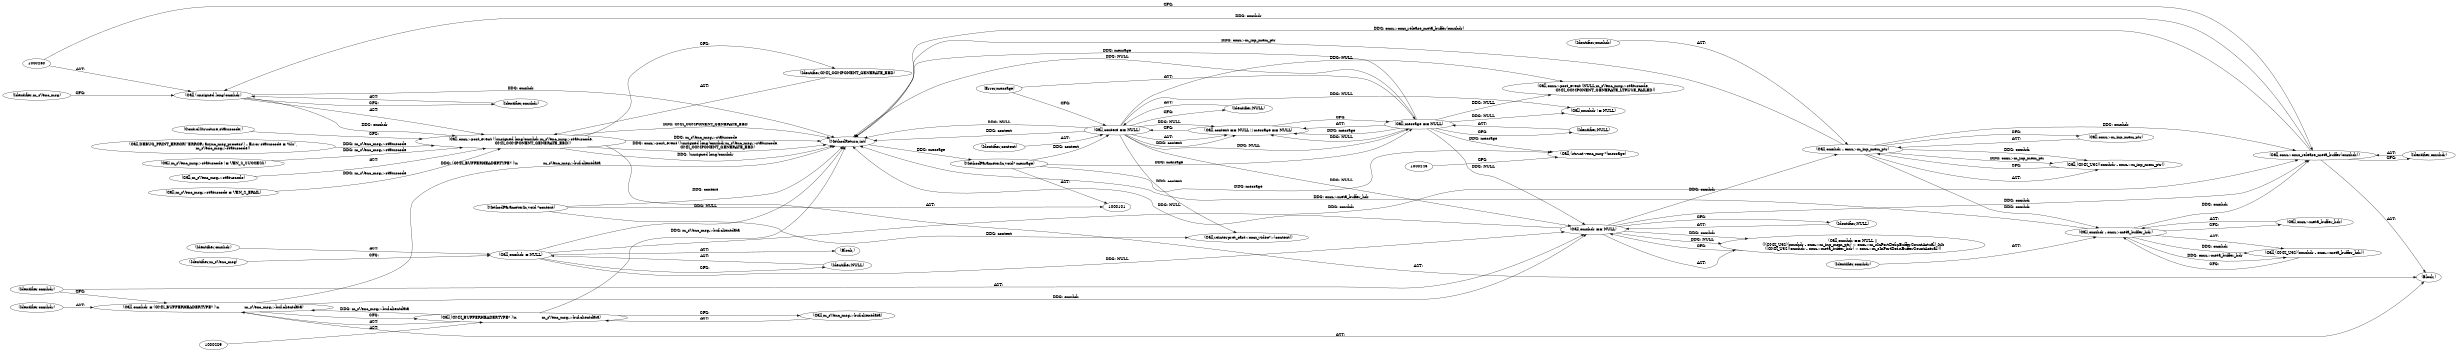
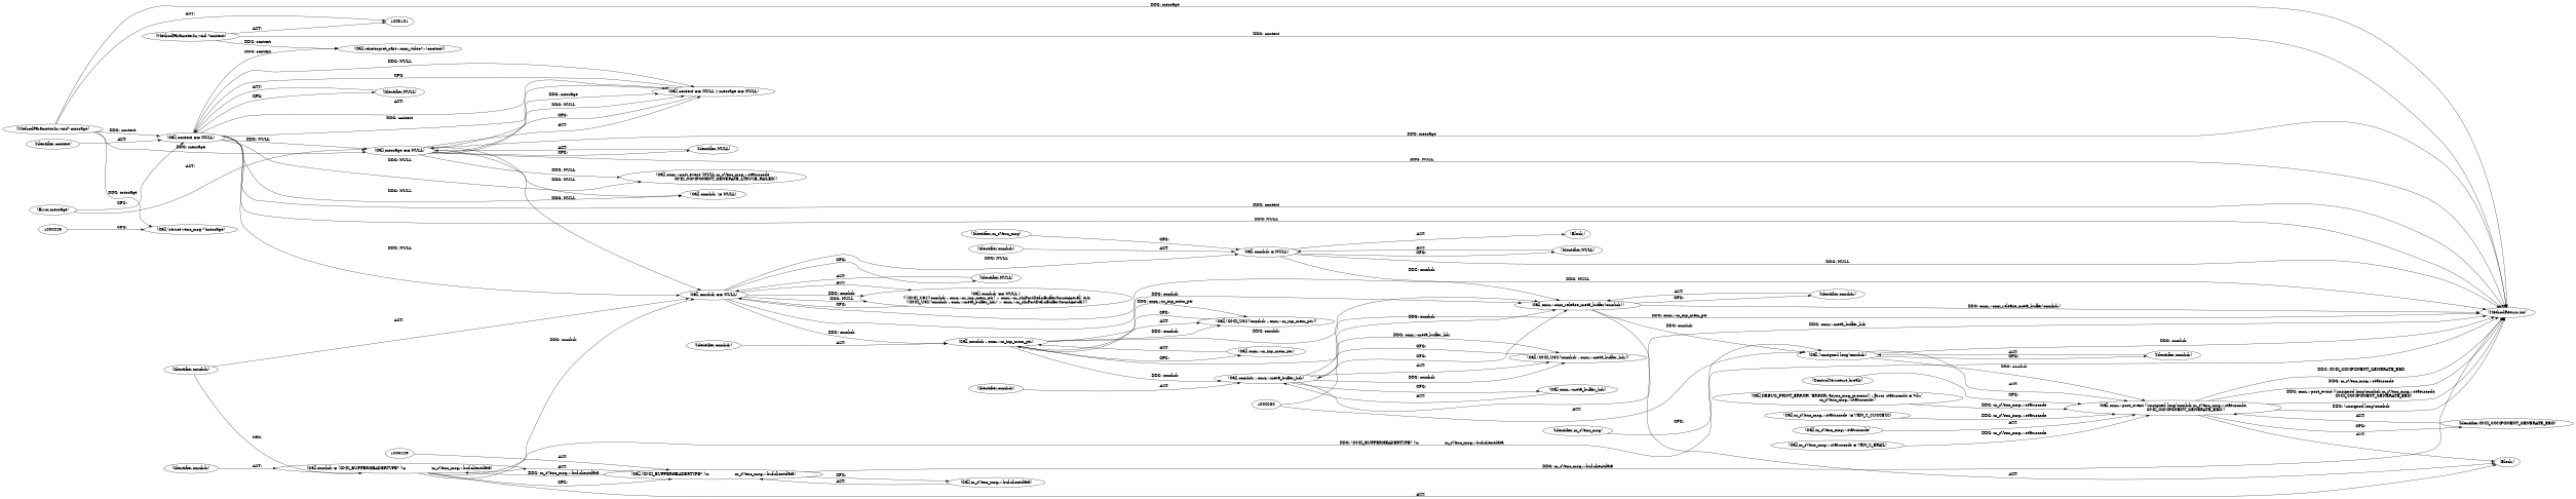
  digraph {
    rankdir=LR
    n1 [label="(Call,(unsigned long)omxhdr)"]
    n2 [label="(Call,omx->post_event ((unsigned long)omxhdr,m_sVenc_msg->statuscode,\n                    OMX_COMPONENT_GENERATE_EBD))"]
    n3 [label="(Identifier,omxhdr)"]
    n4 [label="(MethodReturn,int)"]
    n5 [label="(Block,)"]
    n6 [label="(Identifier,OMX_COMPONENT_GENERATE_EBD)"]
    n7 [label="(Call,omx->omx_release_meta_buffer(omxhdr))"]
    n8 [label="(Identifier,omxhdr)"]
    n9 [label="(Call,omxhdr == NULL)"]
    n10 [label="(Call,omxhdr = NULL)"]
    n11 [label="(Call,omxhdr - omx->m_inp_mem_ptr)"]
    n12 [label="(Identifier,NULL)"]
    n13 [label="(Call,omxhdr == NULL ||\n (((OMX_U32)(omxhdr - omx->m_inp_mem_ptr) > omx->m_sInPortDef.nBufferCountActual) &&\n ((OMX_U32)(omxhdr - omx->meta_buffer_hdr) > omx->m_sInPortDef.nBufferCountActual)))"]
    n14 [label="(Block,)"]
    n15 [label="(Identifier,NULL)"]
    n16 [label="(Call,omxhdr - omx->meta_buffer_hdr)"]
    n17 [label="(Call,(OMX_U32)(omxhdr - omx->m_inp_mem_ptr))"]
    n18 [label="(Call,omx->m_inp_mem_ptr)"]
    n19 [label="(Call,omxhdr = (OMX_BUFFERHEADERTYPE* )\\n                     m_sVenc_msg->buf.clientdata)"]
    n20 [label="(Call,(OMX_BUFFERHEADERTYPE* )\\n                     m_sVenc_msg->buf.clientdata)"]
    n21 [label="(Call,m_sVenc_msg->buf.clientdata)"]
    n22 [label="(Call,context == NULL)"]
    n23 [label="(Call,message == NULL)"]
    n24 [label="(Call,omxhdr != NULL)"]
    n25 [label="(Identifier,NULL)"]
    n26 [label="(Call,omx->post_event (NULL,m_sVenc_msg->statuscode,\n                    OMX_COMPONENT_GENERATE_LTRUSE_FAILED))"]
    n27 [label="(Call,reinterpret_cast<omx_video*>(context))"]
    n28 [label="(Call,context == NULL || message == NULL)"]
    n29 [label="(Identifier,NULL)"]
    n30 [label="(Call,(struct venc_msg *)message)"]
    n31 [label="(MethodParameterIn,void *context)"]
    1000101
    n33 [label="(MethodParameterIn,void* message)"]
    n34 [label="(Call,(OMX_U32)(omxhdr - omx->meta_buffer_hdr))"]
    n35 [label="(Call,omx->meta_buffer_hdr)"]
    n36 [label="(Identifier,m_sVenc_msg)"]
    n37 [label="(Identifier,omxhdr)"]
    n38 [label="(Identifier,omxhdr)"]
    n39 [label="(Identifier,context)"]
-   n40 [label="(ControlStructure,statuscode;)"]
+   n40 [label="(ControlStructure,break;)"]
    n41 [label="(Call,DEBUG_PRINT_ERROR(\"ERROR: async_msg_process() - Error statuscode = %lu\",\n                m_sVenc_msg->statuscode))"]
    n42 [label="(Identifier,omxhdr)"]
    n43 [label="(Error,message)"]
    n44 [label="(Call,m_sVenc_msg->statuscode != VEN_S_SUCCESS)"]
    n45 [label="(Identifier,m_sVenc_msg)"]
    n46 [label="(Identifier,omxhdr)"]
    n47 [label="(Call,m_sVenc_msg->statuscode)"]
    n48 [label="(Identifier,omxhdr)"]
    n49 [label="(Call,m_sVenc_msg->statuscode = VEN_S_EFAIL)"]
    1000280
    1000243
    1000229
    n1 -> n2 [label="AST: "]
    n1 -> n2 [label="DDG: omxhdr"]
    n1 -> n3 [label="CFG: "]
    n1 -> n4 [label="DDG: omxhdr"]
    n2 -> n4 [label="DDG: OMX_COMPONENT_GENERATE_EBD"]
    n2 -> n4 [label="DDG: m_sVenc_msg->statuscode"]
    n2 -> n4 [label="DDG: omx->post_event ((unsigned long)omxhdr,m_sVenc_msg->statuscode,\n                    OMX_COMPONENT_GENERATE_EBD)"]
    n2 -> n4 [label="DDG: (unsigned long)omxhdr"]
    n2 -> n5 [label="AST: "]
    n2 -> n6 [label="CFG: "]
    n3 -> n1 [label="AST: "]
    n6 -> n2 [label="AST: "]
    n7 -> n1 [label="DDG: omxhdr"]
    n7 -> n4 [label="DDG: omx->omx_release_meta_buffer(omxhdr)"]
    n7 -> n5 [label="AST: "]
    n7 -> n8 [label="CFG: "]
    n8 -> n7 [label="AST: "]
    n9 -> n4 [label="DDG: NULL"]
    n9 -> n7 [label="DDG: omxhdr"]
-   n10 -> n9 [label="DDG: NULL"]
+   n9 -> n10 [label="DDG: NULL"]
    n9 -> n11 [label="DDG: omxhdr"]
    n9 -> n12 [label="CFG: "]
    n9 -> n13 [label="AST: "]
    n9 -> n13 [label="DDG: omxhdr"]
    n9 -> n13 [label="DDG: NULL"]
    n10 -> n4 [label="DDG: NULL"]
    n10 -> n7 [label="DDG: omxhdr"]
    n10 -> n14 [label="AST: "]
    n10 -> n15 [label="CFG: "]
    n11 -> n4 [label="DDG: omx->m_inp_mem_ptr"]
    n11 -> n7 [label="DDG: omxhdr"]
    n11 -> n16 [label="DDG: omxhdr"]
    n11 -> n17 [label="AST: "]
    n11 -> n17 [label="DDG: omxhdr"]
    n11 -> n17 [label="DDG: omx->m_inp_mem_ptr"]
    n11 -> n18 [label="CFG: "]
    n12 -> n9 [label="AST: "]
    n13 -> n9 [label="CFG: "]
    n15 -> n10 [label="AST: "]
    n16 -> n4 [label="DDG: omx->meta_buffer_hdr"]
    n16 -> n7 [label="DDG: omxhdr"]
    n16 -> n34 [label="AST: "]
    n16 -> n34 [label="DDG: omxhdr"]
    n16 -> n34 [label="DDG: omx->meta_buffer_hdr"]
    n16 -> n35 [label="CFG: "]
    n17 -> n11 [label="CFG: "]
    n18 -> n11 [label="AST: "]
    n19 -> n4 [label="DDG: (OMX_BUFFERHEADERTYPE* )\\n                     m_sVenc_msg->buf.clientdata"]
    n19 -> n5 [label="AST: "]
    n19 -> n9 [label="DDG: omxhdr"]
    n19 -> n20 [label="CFG: "]
    n20 -> n4 [label="DDG: m_sVenc_msg->buf.clientdata"]
    n20 -> n19 [label="AST: "]
    n20 -> n19 [label="DDG: m_sVenc_msg->buf.clientdata"]
    n20 -> n21 [label="CFG: "]
    n21 -> n20 [label="AST: "]
    n22 -> n4 [label="DDG: NULL"]
    n22 -> n4 [label="DDG: context"]
    n22 -> n9 [label="DDG: NULL"]
    n22 -> n23 [label="DDG: NULL"]
    n22 -> n24 [label="DDG: NULL"]
    n22 -> n25 [label="CFG: "]
    n22 -> n26 [label="DDG: NULL"]
    n22 -> n27 [label="DDG: context"]
    n22 -> n28 [label="AST: "]
    n22 -> n28 [label="DDG: context"]
    n22 -> n28 [label="DDG: NULL"]
    n23 -> n4 [label="DDG: message"]
    n23 -> n4 [label="DDG: NULL"]
    n23 -> n9 [label="DDG: NULL"]
    n23 -> n24 [label="DDG: NULL"]
    n23 -> n26 [label="DDG: NULL"]
    n23 -> n28 [label="AST: "]
    n23 -> n28 [label="DDG: message"]
    n23 -> n28 [label="DDG: NULL"]
    n23 -> n29 [label="CFG: "]
-   n23 -> n30 [label="DDG: message"]
    n25 -> n22 [label="AST: "]
    n28 -> n22 [label="CFG: "]
    n28 -> n23 [label="CFG: "]
    n29 -> n23 [label="AST: "]
    n31 -> n4 [label="DDG: context"]
    n31 -> n27 [label="DDG: context"]
    n31 -> 1000101 [label="AST: "]
-   n4 -> n33 [label="DDG: message"]
+   n33 -> n4 [label="DDG: message"]
    n33 -> n22 [label="DDG: context"]
    n33 -> n23 [label="DDG: message"]
    n33 -> n30 [label="DDG: message"]
    n33 -> 1000101 [label="AST: "]
    n34 -> n16 [label="CFG: "]
    n35 -> n16 [label="AST: "]
    n36 -> n1 [label="CFG: "]
    n37 -> n19 [label="AST: "]
    n38 -> n16 [label="AST: "]
    n39 -> n22 [label="AST: "]
    n40 -> n2 [label="CFG: "]
    n41 -> n2 [label="DDG: m_sVenc_msg->statuscode"]
    n42 -> n10 [label="AST: "]
    n43 -> n22 [label="CFG: "]
    n43 -> n23 [label="AST: "]
    n44 -> n2 [label="DDG: m_sVenc_msg->statuscode"]
    n45 -> n10 [label="CFG: "]
    n46 -> n11 [label="AST: "]
    n47 -> n2 [label="AST: "]
    n48 -> n9 [label="AST: "]
    n48 -> n19 [label="CFG: "]
    n49 -> n2 [label="DDG: m_sVenc_msg->statuscode"]
    1000280 -> n1 [label="AST: "]
    1000280 -> n7 [label="CFG: "]
    1000243 -> n30 [label="CFG: "]
    1000229 -> n20 [label="AST: "]
  }
